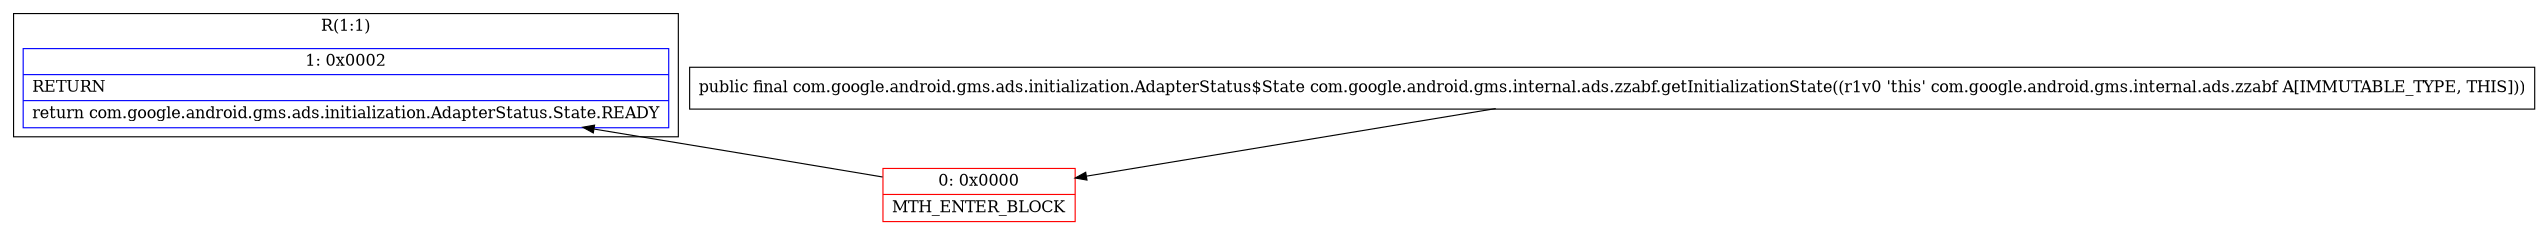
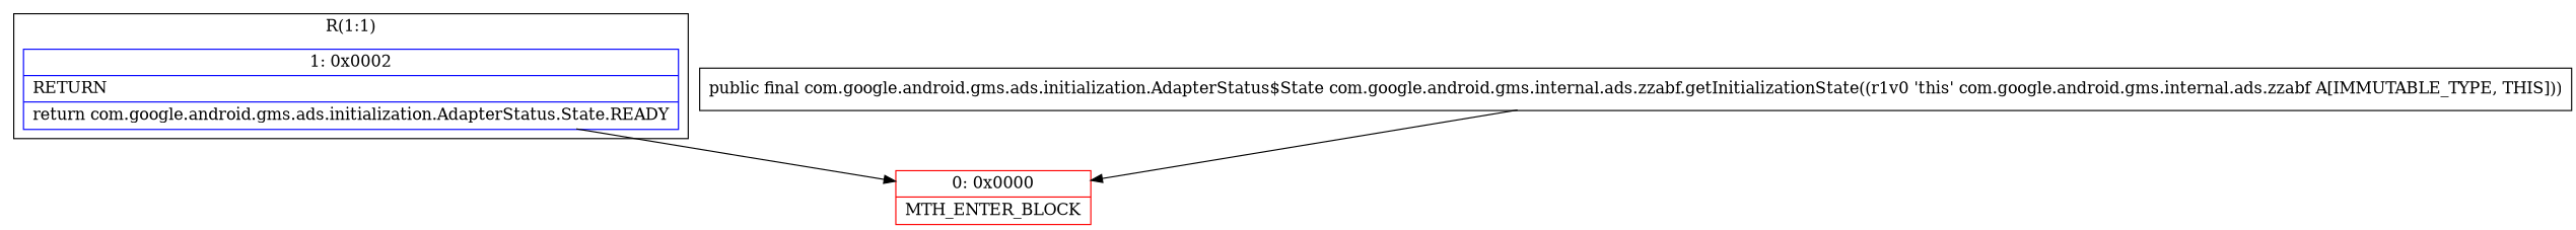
  digraph {
    node [shape=record]
    n1 [color=blue label="{1\:\ 0x0002|RETURN\l|return com.google.android.gms.ads.initialization.AdapterStatus.State.READY\l}"]
    n2 [color=red label="{0\:\ 0x0000|MTH_ENTER_BLOCK\l}"]
    n3 [label="{public final com.google.android.gms.ads.initialization.AdapterStatus$State com.google.android.gms.internal.ads.zzabf.getInitializationState((r1v0 'this' com.google.android.gms.internal.ads.zzabf A[IMMUTABLE_TYPE, THIS])) }"]
    subgraph cluster_1 {
      label="R(1:1)"
      n1
    }
-   n2 -> n1
+   n1 -> n2
    n3 -> n2
  }
